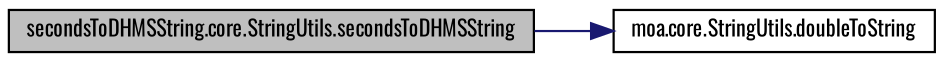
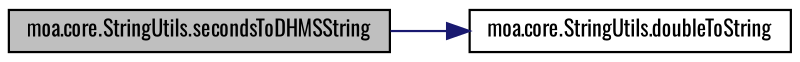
  digraph {
    rankdir=LR
    fontname=Oswald
    node [color=black fontname=Oswald fontsize=10 shape=record style=filled]
-   n1 [fillcolor=grey75 fontcolor=black height=0.2 label="secondsToDHMSString.core.StringUtils.secondsToDHMSString" width=0.4]
+   n1 [fillcolor=grey75 fontcolor=black height=0.2 label="moa.core.StringUtils.secondsToDHMSString" width=0.4]
    n2 [fillcolor=white height=0.2 label="moa.core.StringUtils.doubleToString" width=0.4]
    n1 -> n2 [color=midnightblue fontname=Oswald fontsize=10 labelfontname=Helvetica labelfontsize=10 style=solid]
  }
